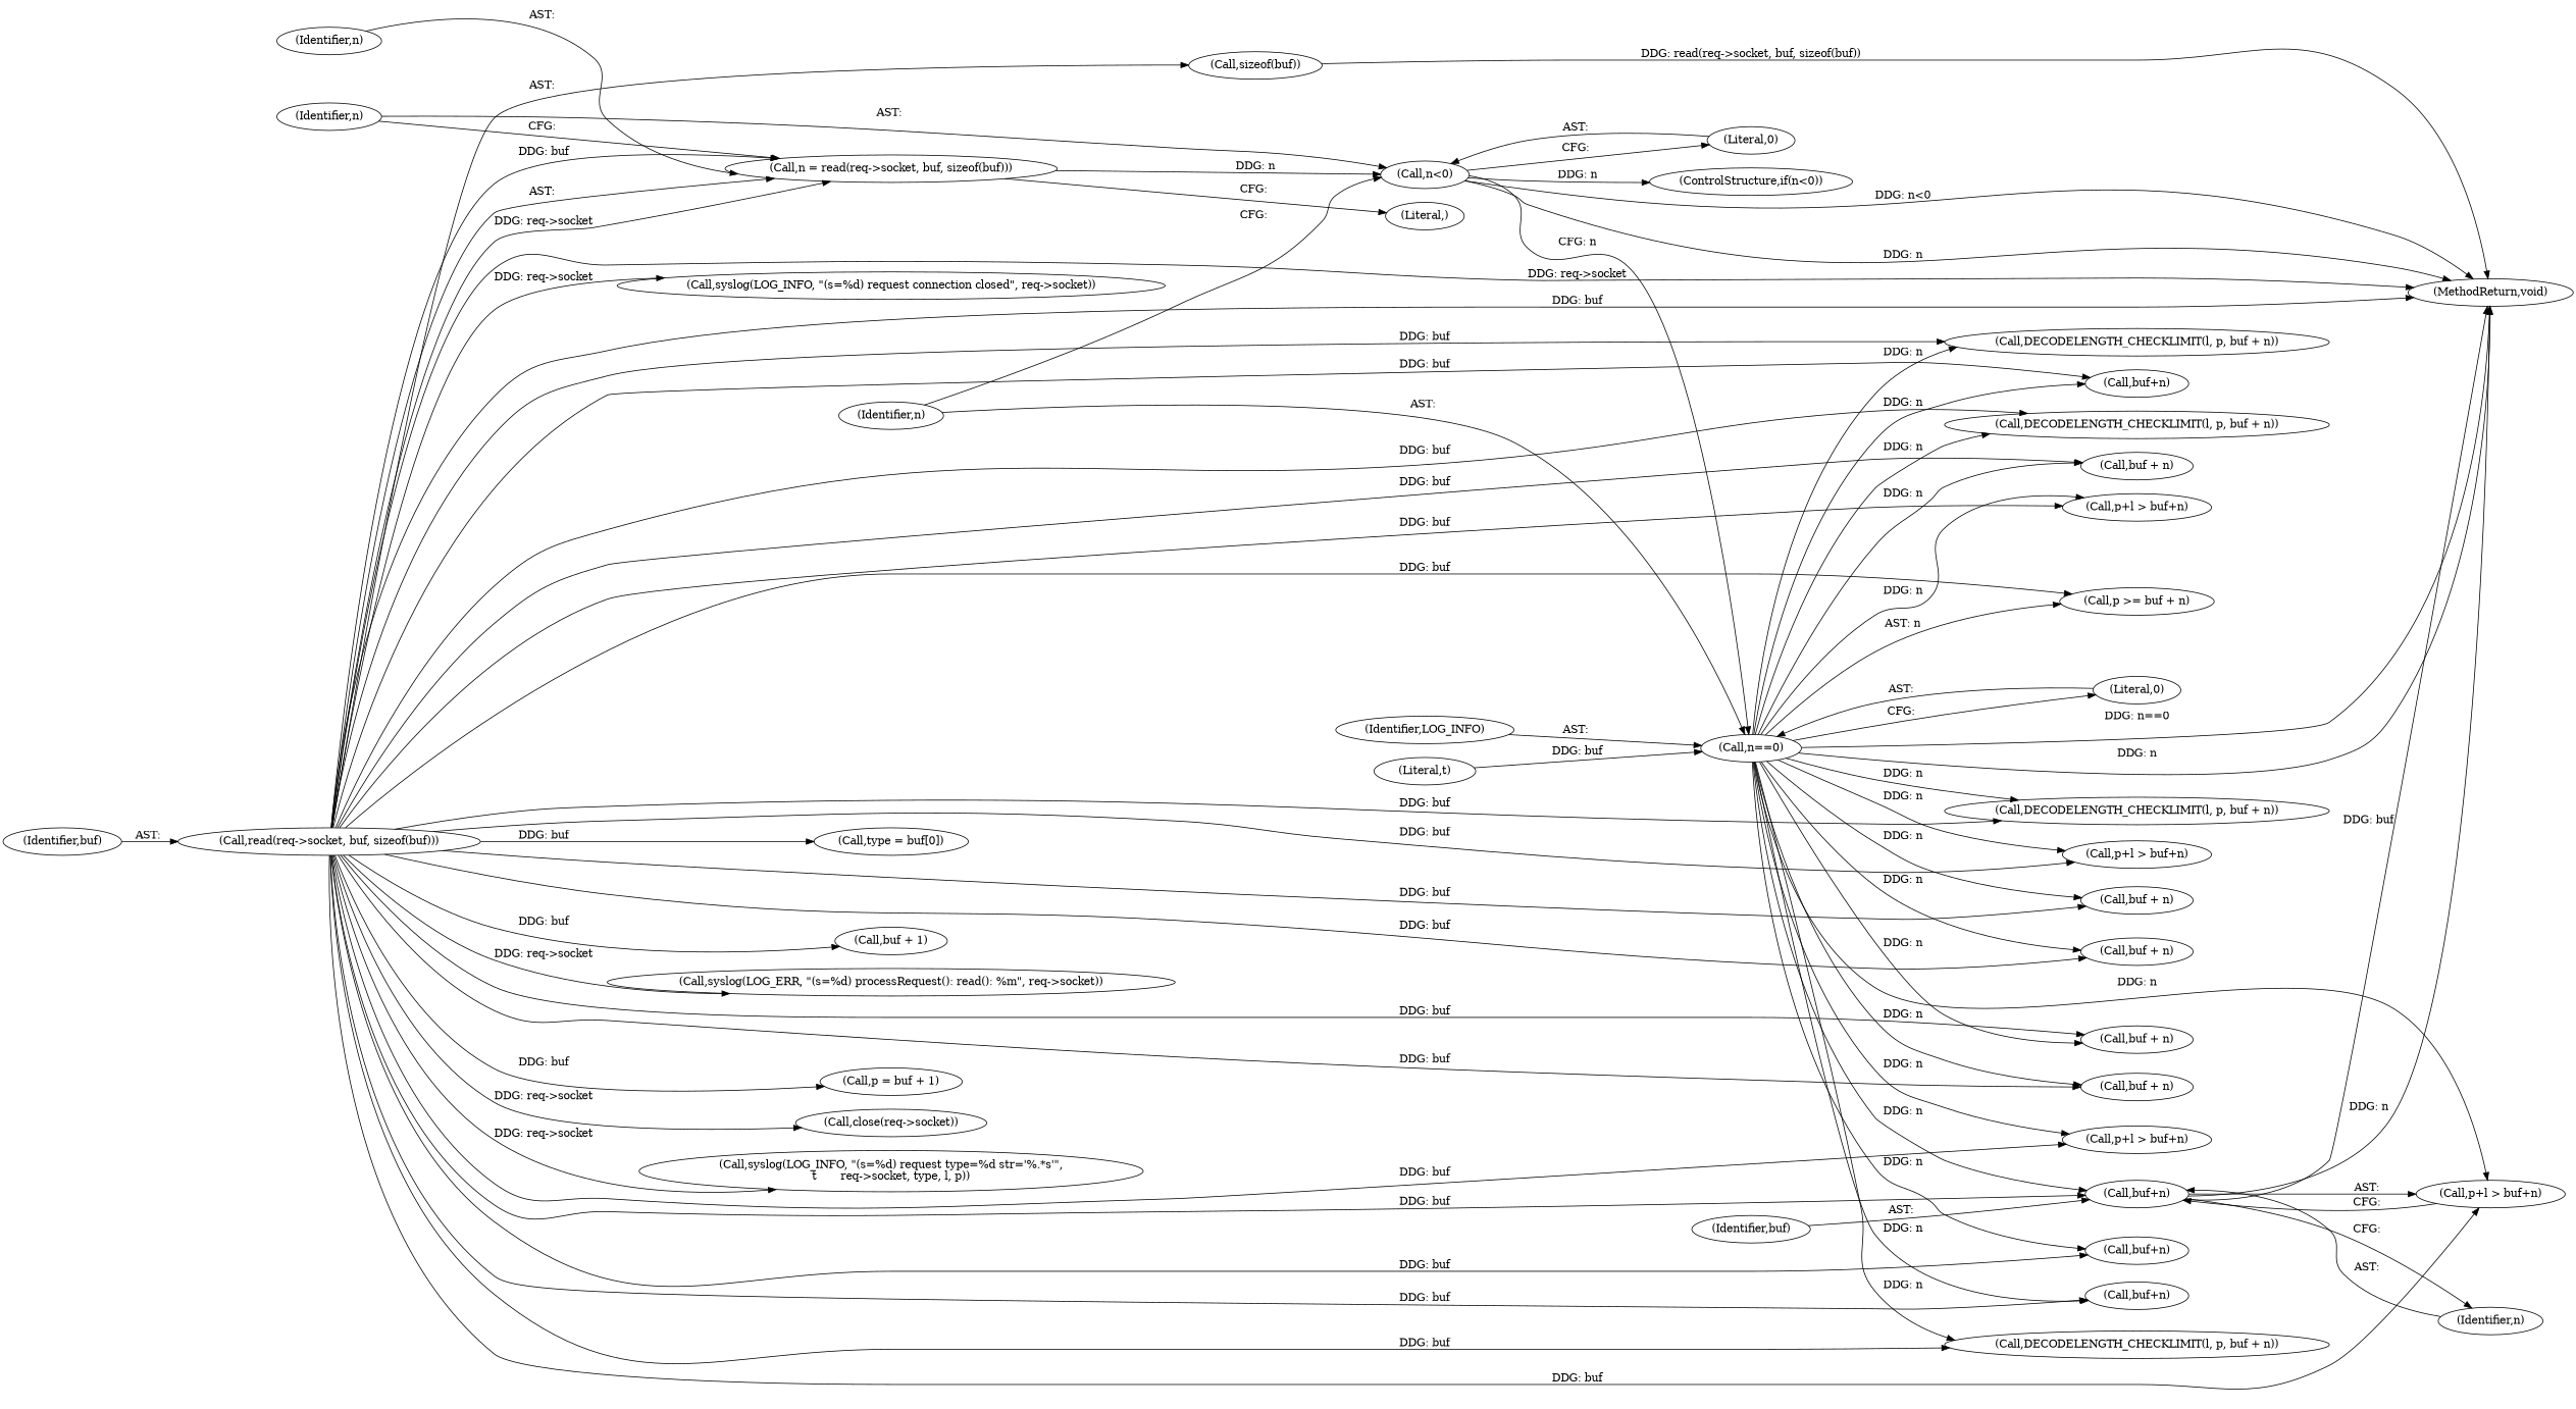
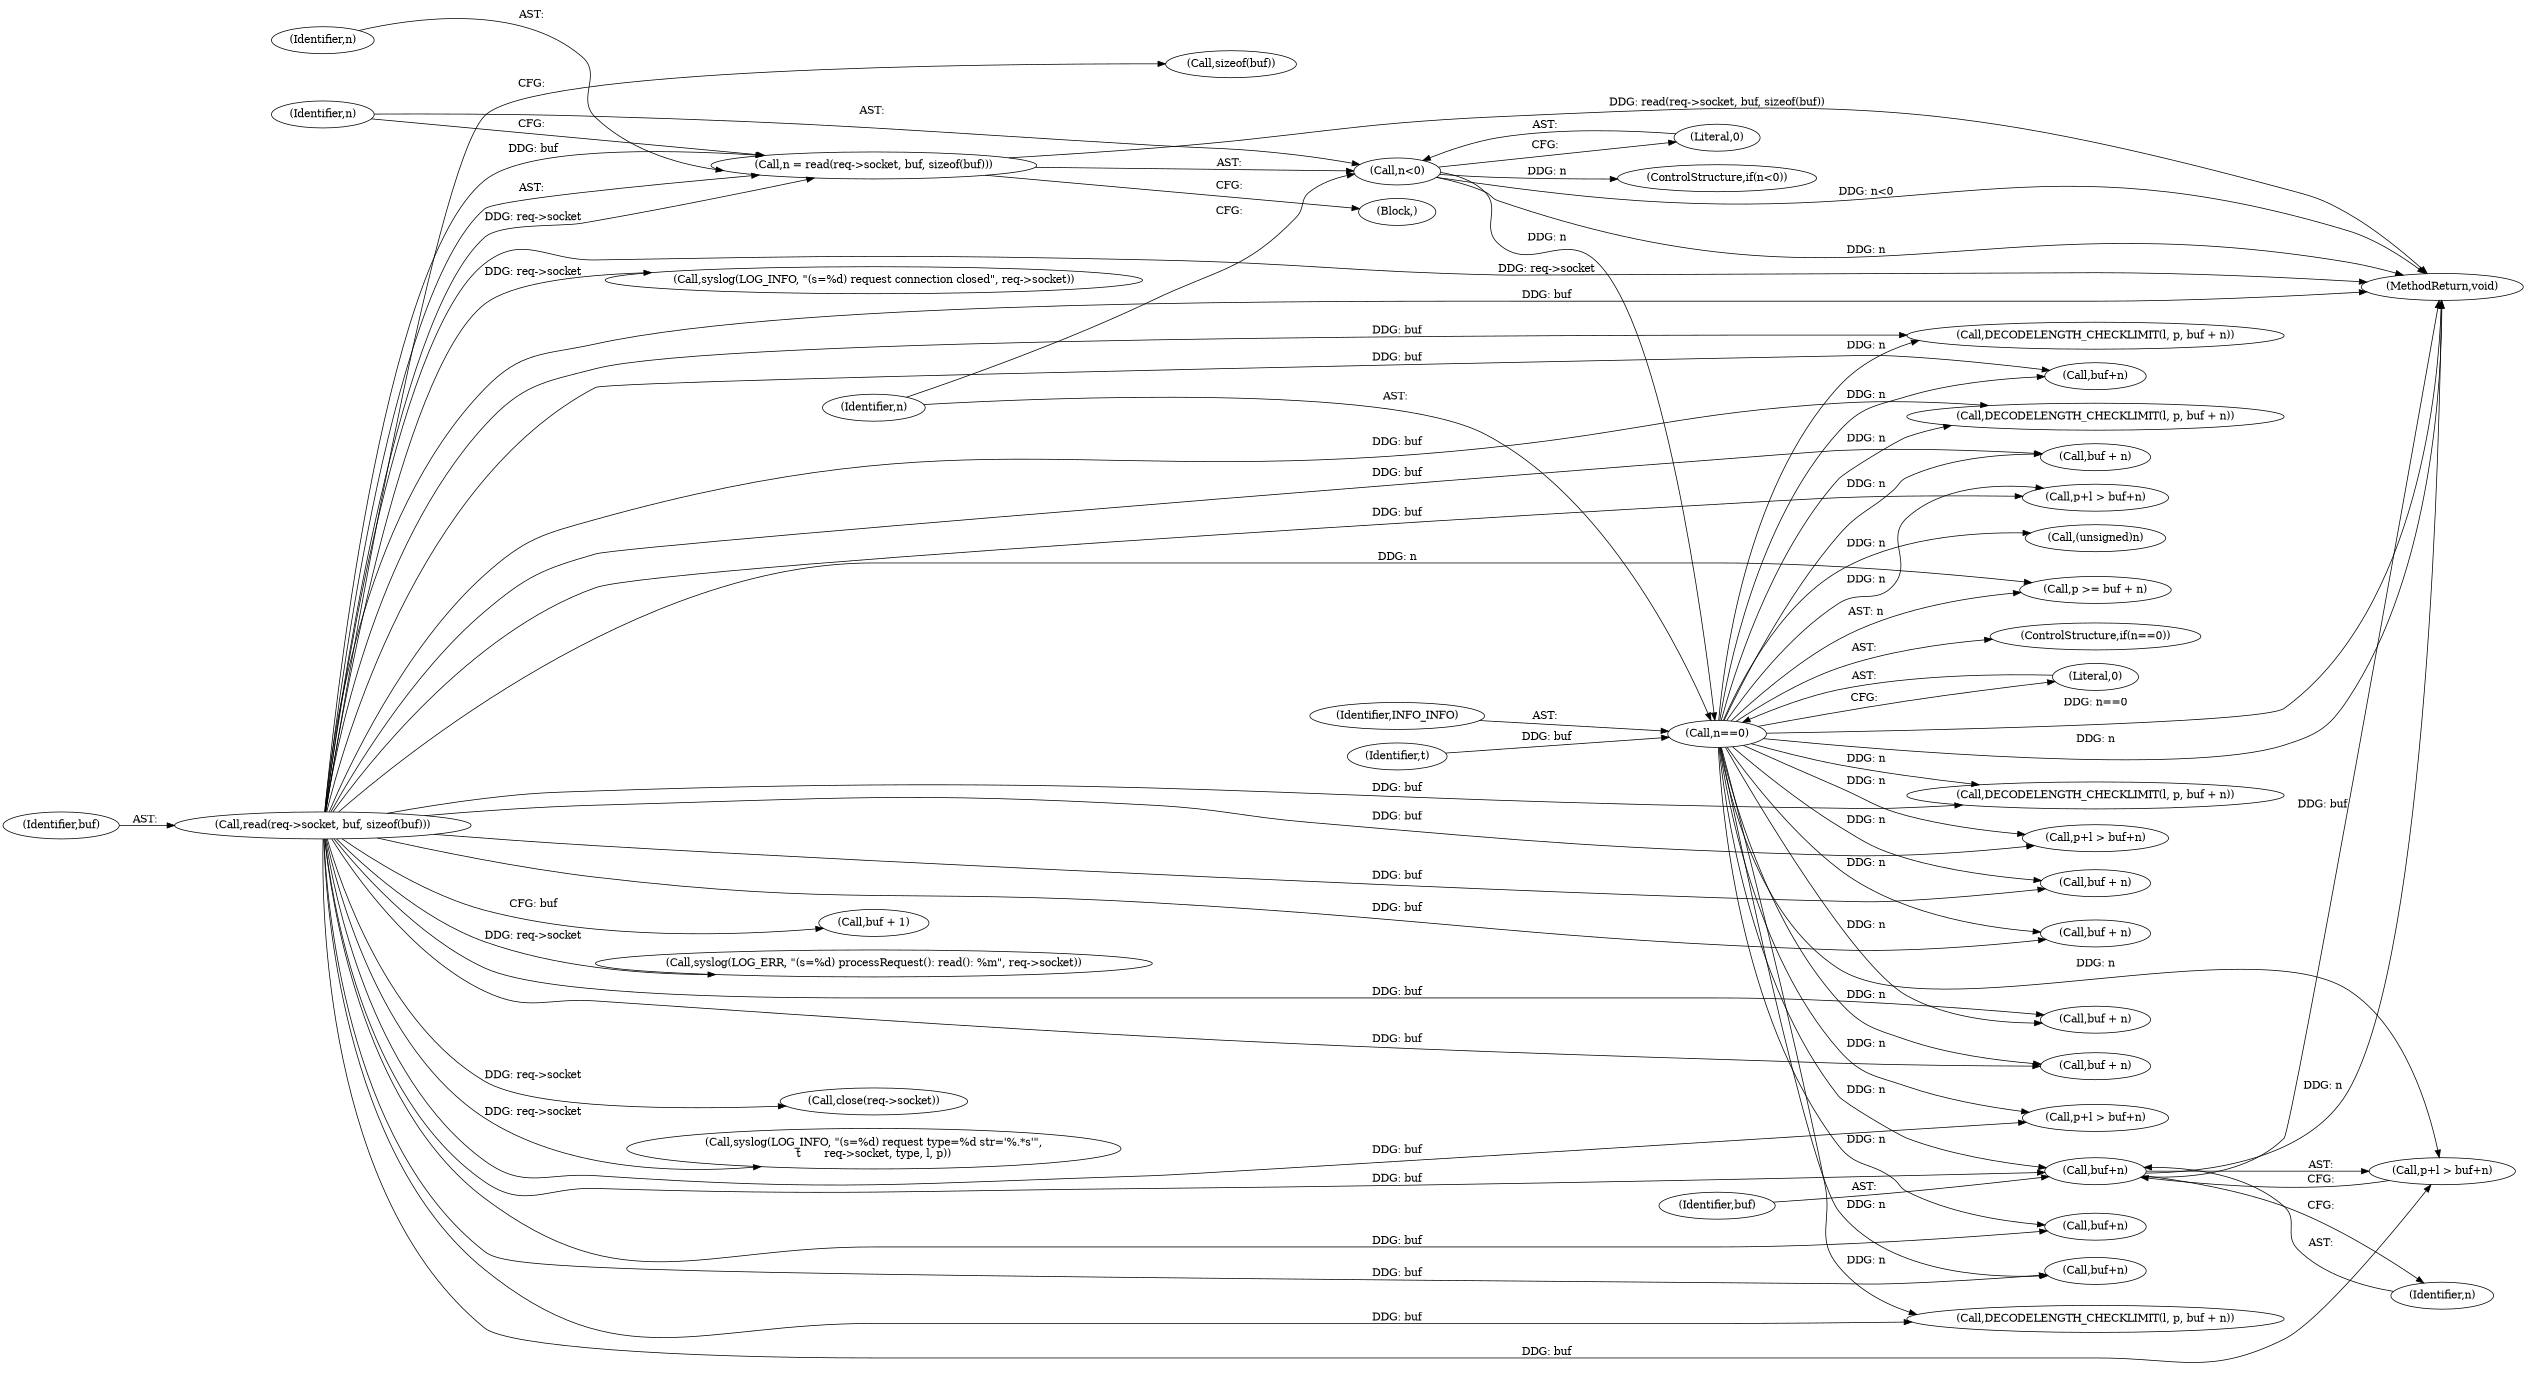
  digraph {
    rankdir=LR
    n1 [label="(Call,buf+n)"]
    n2 [label="(Identifier,n)"]
    n3 [label="(Call,p+l > buf+n)"]
    n4 [label="(MethodReturn,void)"]
    n5 [label="(Call,read(req->socket, buf, sizeof(buf)))"]
    n6 [label="(Call,n = read(req->socket, buf, sizeof(buf)))"]
    n7 [label="(Call,DECODELENGTH_CHECKLIMIT(l, p, buf + n))"]
    n8 [label="(Call,buf+n)"]
    n9 [label="(Call,DECODELENGTH_CHECKLIMIT(l, p, buf + n))"]
    n10 [label="(Call,buf + n)"]
    n11 [label="(Call,p+l > buf+n)"]
-   n12 [label="(Call,type = buf[0])"]
    n13 [label="(Call,DECODELENGTH_CHECKLIMIT(l, p, buf + n))"]
    n14 [label="(Call,p+l > buf+n)"]
    n15 [label="(Call,buf + 1)"]
    n16 [label="(Call,syslog(LOG_ERR, \"(s=%d) processRequest(): read(): %m\", req->socket))"]
    n17 [label="(Call,buf + n)"]
    n18 [label="(Call,buf + n)"]
-   n19 [label="(Call,p = buf + 1)"]
    n20 [label="(Call,close(req->socket))"]
    n21 [label="(Call,syslog(LOG_INFO, \"(s=%d) request type=%d str='%.*s'\",\n\t       req->socket, type, l, p))"]
    n22 [label="(Call,buf + n)"]
    n23 [label="(Call,buf + n)"]
    n24 [label="(Call,p+l > buf+n)"]
    n25 [label="(Call,buf+n)"]
    n26 [label="(Call,buf+n)"]
    n27 [label="(Call,DECODELENGTH_CHECKLIMIT(l, p, buf + n))"]
    n28 [label="(Call,sizeof(buf))"]
    n29 [label="(Call,p >= buf + n)"]
    n30 [label="(Call,syslog(LOG_INFO, \"(s=%d) request connection closed\", req->socket))"]
    n31 [label="(Call,n<0)"]
-   n32 [label="(Literal,)"]
+   n32 [label="(Block,)"]
    n33 [label="(Call,n==0)"]
+   n34 [label="(ControlStructure,if(n==0))"]
    n35 [label="(Literal,0)"]
+   n36 [label="(Call,(unsigned)n)"]
    n37 [label="(Literal,0)"]
    n38 [label="(ControlStructure,if(n<0))"]
    n39 [label="(Identifier,buf)"]
    n40 [label="(Identifier,buf)"]
    n41 [label="(Identifier,n)"]
    n42 [label="(Identifier,n)"]
    n43 [label="(Identifier,n)"]
-   n44 [label="(Literal,t)"]
-   n45 [label="(Identifier,LOG_INFO)"]
+   n44 [label="(Identifier,t)"]
+   n45 [label="(Identifier,INFO_INFO)"]
    n1 -> n2 [label="CFG: "]
    n1 -> n3 [label="AST: "]
    n1 -> n4 [label="DDG: buf"]
    n1 -> n4 [label="DDG: n"]
    n2 -> n1 [label="AST: "]
    n3 -> n1 [label="CFG: "]
    n5 -> n1 [label="DDG: buf"]
    n5 -> n3 [label="DDG: buf"]
    n5 -> n4 [label="DDG: req->socket"]
    n5 -> n4 [label="DDG: buf"]
    n5 -> n6 [label="AST: "]
    n5 -> n6 [label="DDG: req->socket"]
    n5 -> n6 [label="DDG: buf"]
    n5 -> n7 [label="DDG: buf"]
    n5 -> n8 [label="DDG: buf"]
    n5 -> n9 [label="DDG: buf"]
    n5 -> n10 [label="DDG: buf"]
    n5 -> n11 [label="DDG: buf"]
-   n5 -> n12 [label="DDG: buf"]
    n5 -> n13 [label="DDG: buf"]
    n5 -> n14 [label="DDG: buf"]
-   n5 -> n15 [label="DDG: buf"]
+   n5 -> n15 [label="CFG: buf"]
    n5 -> n16 [label="DDG: req->socket"]
    n5 -> n17 [label="DDG: buf"]
    n5 -> n18 [label="DDG: buf"]
-   n5 -> n19 [label="DDG: buf"]
    n5 -> n20 [label="DDG: req->socket"]
    n5 -> n21 [label="DDG: req->socket"]
    n5 -> n22 [label="DDG: buf"]
    n5 -> n23 [label="DDG: buf"]
    n5 -> n24 [label="DDG: buf"]
    n5 -> n25 [label="DDG: buf"]
    n5 -> n26 [label="DDG: buf"]
    n5 -> n27 [label="DDG: buf"]
-   n5 -> n28 [label="AST: "]
-   n5 -> n29 [label="DDG: buf"]
+   n5 -> n28 [label="CFG: "]
+   n5 -> n29 [label="DDG: n"]
    n5 -> n30 [label="DDG: req->socket"]
-   n28 -> n4 [label="DDG: read(req->socket, buf, sizeof(buf))"]
-   n6 -> n31 [label="DDG: n"]
+   n6 -> n4 [label="DDG: read(req->socket, buf, sizeof(buf))"]
+   n6 -> n31 [label="AST: "]
    n6 -> n32 [label="CFG: "]
    n31 -> n4 [label="DDG: n<0"]
    n31 -> n4 [label="DDG: n"]
-   n31 -> n33 [label="CFG: n"]
+   n31 -> n33 [label="DDG: n"]
    n31 -> n37 [label="CFG: "]
    n31 -> n38 [label="DDG: n"]
    n33 -> n1 [label="DDG: n"]
    n33 -> n3 [label="DDG: n"]
    n33 -> n4 [label="DDG: n==0"]
    n33 -> n4 [label="DDG: n"]
    n33 -> n7 [label="DDG: n"]
    n33 -> n8 [label="DDG: n"]
    n33 -> n9 [label="DDG: n"]
    n33 -> n10 [label="DDG: n"]
    n33 -> n11 [label="DDG: n"]
    n33 -> n13 [label="DDG: n"]
    n33 -> n14 [label="DDG: n"]
    n33 -> n17 [label="DDG: n"]
    n33 -> n18 [label="DDG: n"]
    n33 -> n22 [label="DDG: n"]
    n33 -> n23 [label="DDG: n"]
    n33 -> n24 [label="DDG: n"]
    n33 -> n25 [label="DDG: n"]
    n33 -> n26 [label="DDG: n"]
    n33 -> n27 [label="DDG: n"]
    n33 -> n29 [label="AST: n"]
+   n33 -> n34 [label="AST: "]
    n33 -> n35 [label="CFG: "]
+   n33 -> n36 [label="DDG: n"]
    n35 -> n33 [label="AST: "]
    n37 -> n31 [label="AST: "]
    n39 -> n5 [label="AST: "]
    n40 -> n1 [label="AST: "]
    n41 -> n6 [label="CFG: "]
    n41 -> n31 [label="AST: "]
    n42 -> n31 [label="CFG: "]
    n42 -> n33 [label="AST: "]
    n43 -> n6 [label="AST: "]
    n44 -> n33 [label="DDG: buf"]
    n45 -> n33 [label="AST: "]
  }
